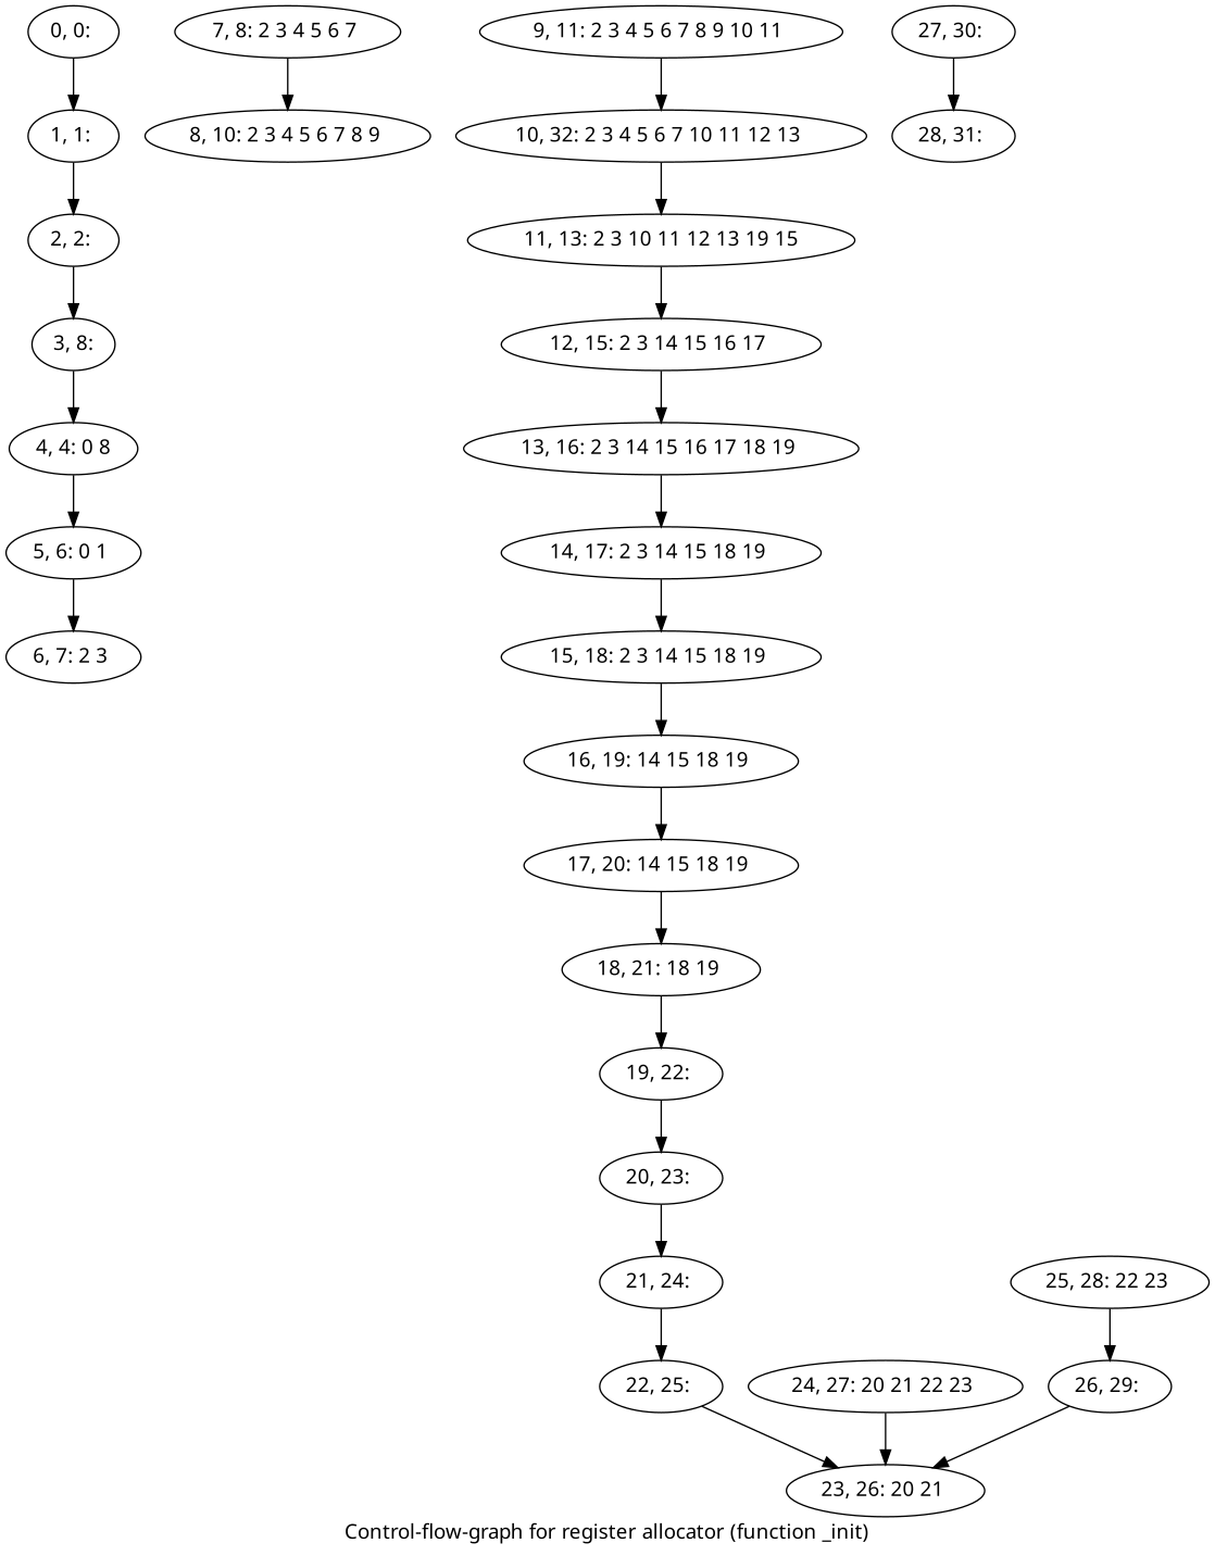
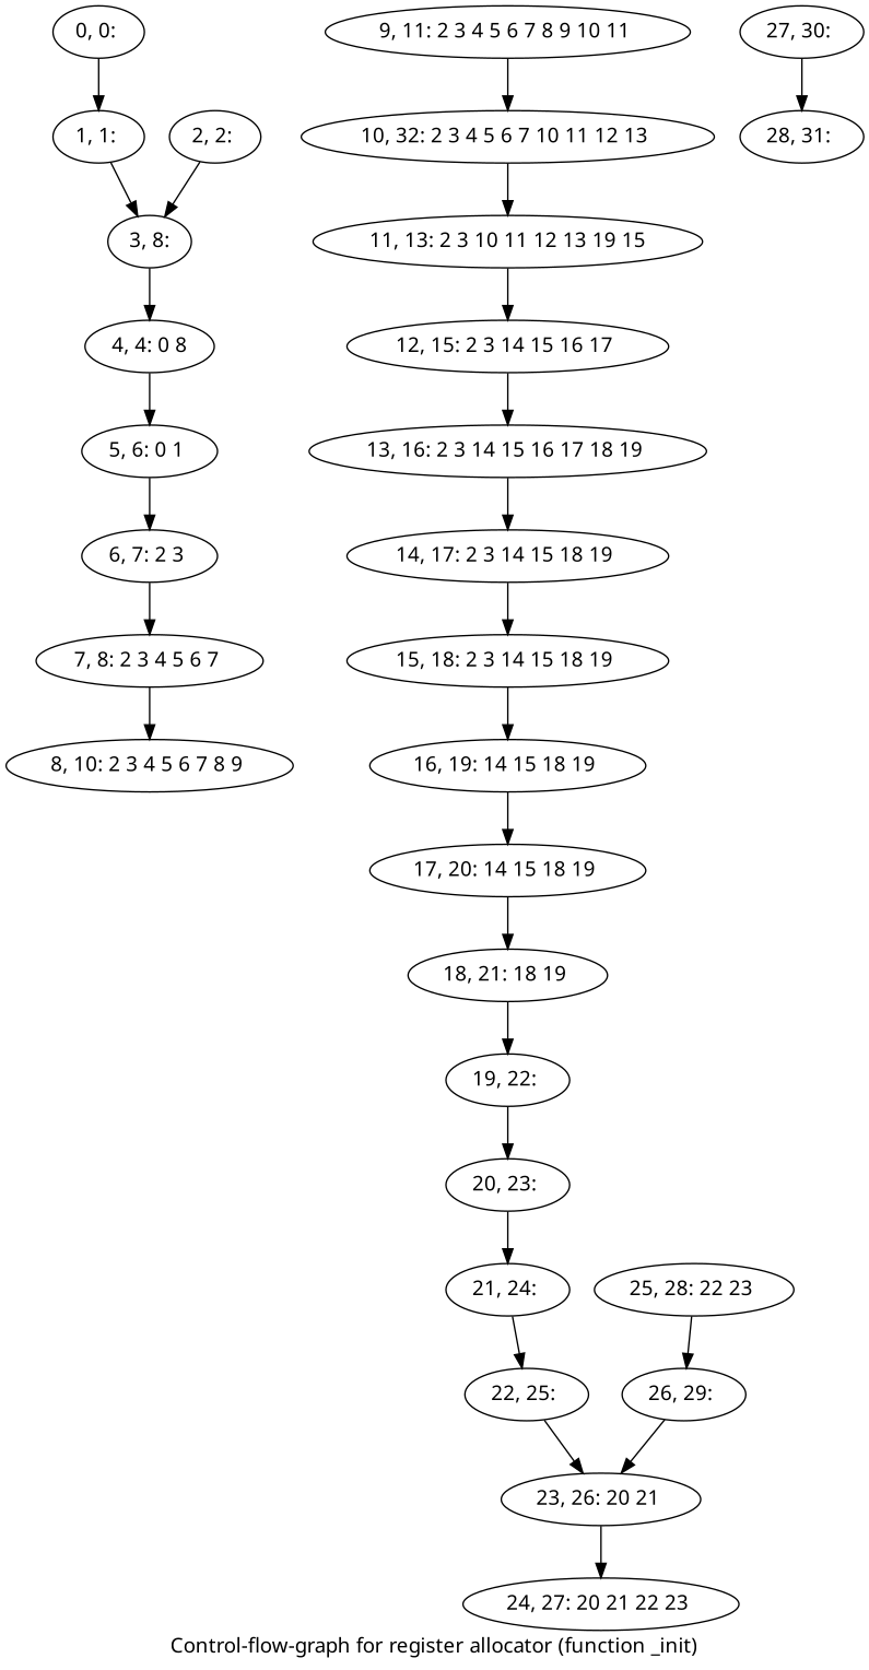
  digraph {
    fontname="Noto Sans"
    label="Control-flow-graph for register allocator (function _init)"
    node [fontname="Noto Sans"]
    edge [fontname="Noto Sans"]
    n1 [label="0, 0: "]
    n2 [label="1, 1: "]
    n3 [label="2, 2: "]
    n4 [label="3, 8:"]
    n5 [label="4, 4: 0 8"]
    n6 [label="5, 6: 0 1 "]
    n7 [label="6, 7: 2 3 "]
    n8 [label="7, 8: 2 3 4 5 6 7 "]
    n9 [label="8, 10: 2 3 4 5 6 7 8 9 "]
    n10 [label="9, 11: 2 3 4 5 6 7 8 9 10 11 "]
    n11 [label="10, 32: 2 3 4 5 6 7 10 11 12 13 "]
    n12 [label="11, 13: 2 3 10 11 12 13 19 15"]
    n13 [label="12, 15: 2 3 14 15 16 17 "]
    n14 [label="13, 16: 2 3 14 15 16 17 18 19 "]
    n15 [label="14, 17: 2 3 14 15 18 19 "]
    n16 [label="15, 18: 2 3 14 15 18 19 "]
    n17 [label="16, 19: 14 15 18 19 "]
    n18 [label="17, 20: 14 15 18 19 "]
    n19 [label="18, 21: 18 19 "]
    n20 [label="19, 22: "]
    n21 [label="20, 23: "]
    n22 [label="21, 24: "]
    n23 [label="22, 25: "]
    n24 [label="23, 26: 20 21 "]
    n25 [label="24, 27: 20 21 22 23 "]
    n26 [label="25, 28: 22 23 "]
    n27 [label="26, 29: "]
    n28 [label="27, 30: "]
    n29 [label="28, 31: "]
    n1 -> n2
-   n2 -> n3
+   n2 -> n4
    n3 -> n4
    n4 -> n5
    n5 -> n6
    n6 -> n7
+   n7 -> n8
    n8 -> n9
    n10 -> n11
    n11 -> n12
    n12 -> n13
    n13 -> n14
    n14 -> n15
    n15 -> n16
    n16 -> n17
    n17 -> n18
    n18 -> n19
    n19 -> n20
    n20 -> n21
    n21 -> n22
    n22 -> n23
    n23 -> n24
-   n25 -> n24
+   n24 -> n25
    n26 -> n27
    n27 -> n24
    n28 -> n29
  }
